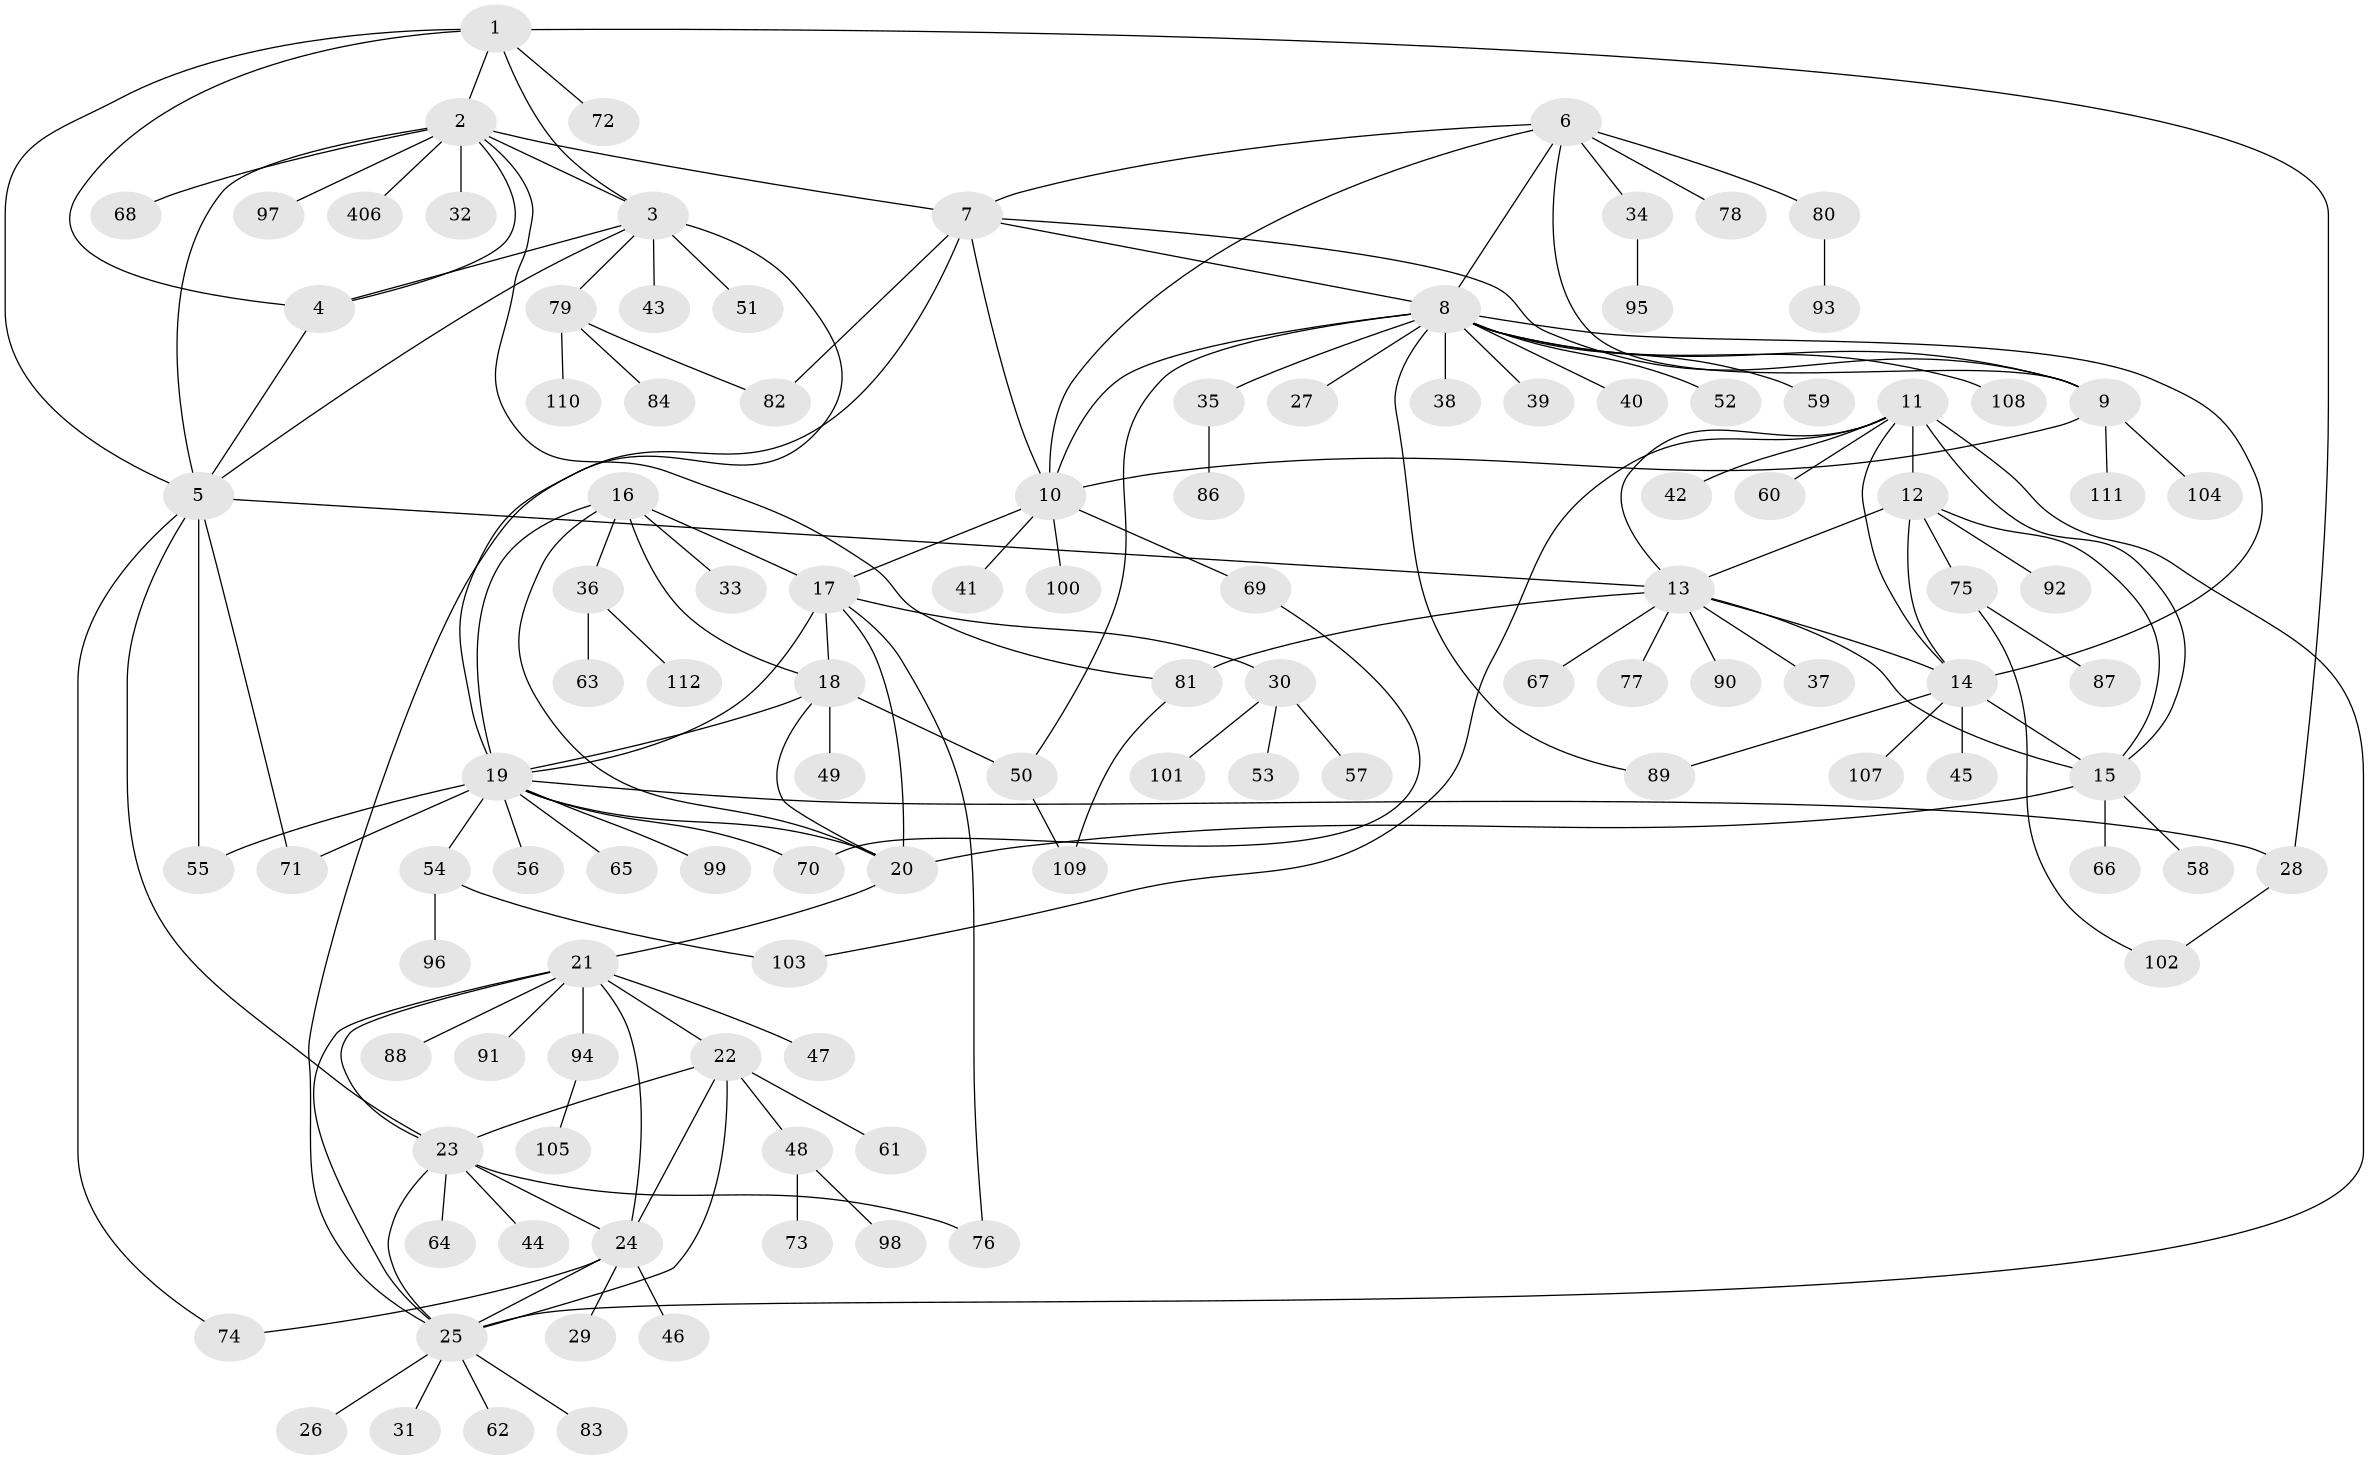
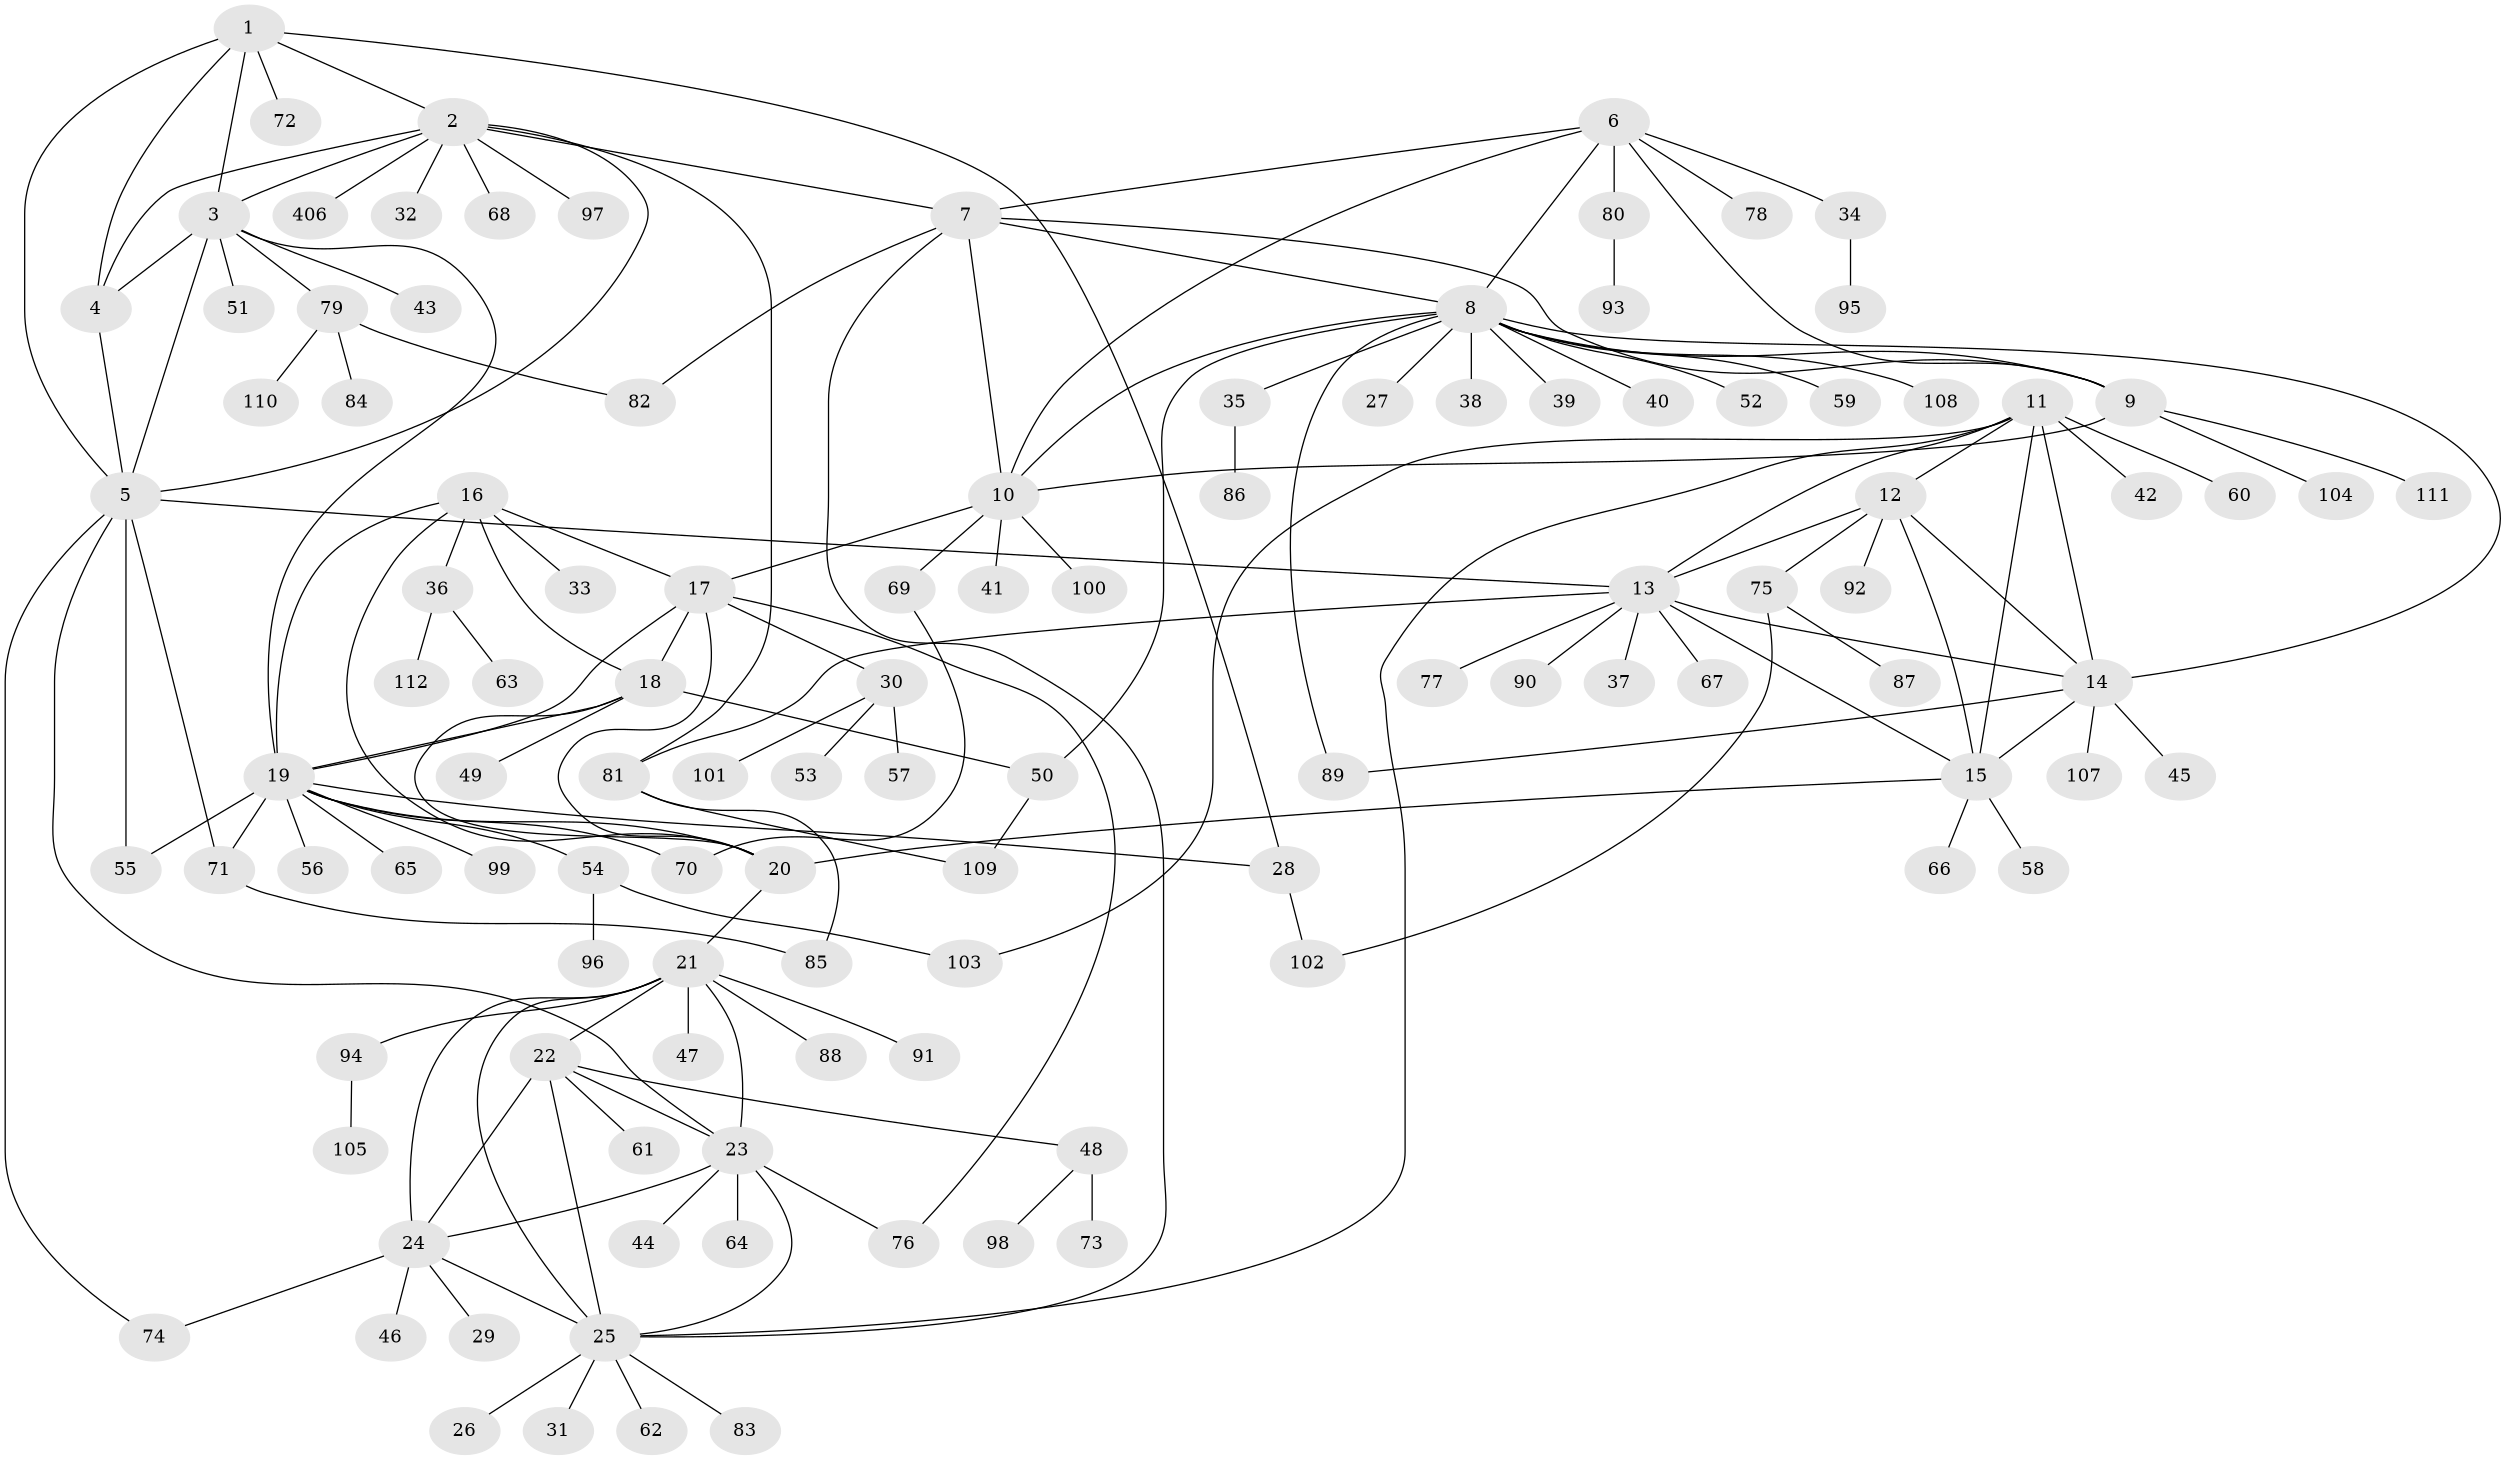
  graph {
    node [color=gray90 style=filled]
    1
    2
    3
    4
    5
    28
    72
    7
    32
    68
    81
    97
    n13 [label=406]
    19
    43
    51
    79
    13
    23
    55
    71
    74
    102
    8
    9
    10
    25
    82
    109
+   85
    20
    54
    56
    65
    70
    99
    84
    110
    14
    15
    37
    67
    77
    90
    76
    24
    44
    64
    6
    34
    78
    80
    27
    35
    38
    39
    40
    50
    52
    59
    89
    108
    104
    111
    17
    41
    69
    100
    95
    93
    26
    31
    62
    83
    45
    107
    86
    18
    30
    11
    12
    42
    60
    103
    75
    92
    58
    66
    87
    21
    16
    33
    36
    49
    63
    112
    53
    57
    101
    96
    22
    47
    88
    91
    94
    48
    61
    29
    46
    105
    73
    98
    1 -- 2
    1 -- 3
    1 -- 4
    1 -- 5
    1 -- 28
    1 -- 72
    2 -- 3
    2 -- 4
    2 -- 5
    2 -- 7
    2 -- 32
    2 -- 68
    2 -- 81
    2 -- 97
    2 -- n13
    3 -- 4
    3 -- 5
    3 -- 19
    3 -- 43
    3 -- 51
    3 -- 79
    4 -- 5
    5 -- 13
    5 -- 23
    5 -- 55
    5 -- 71
    5 -- 74
    28 -- 102
    7 -- 8
    7 -- 9
    7 -- 10
    7 -- 25
    7 -- 82
    81 -- 109
+   81 -- 85
    19 -- 28
    19 -- 55
    19 -- 71
    19 -- 20
    19 -- 54
    19 -- 56
    19 -- 65
    19 -- 70
    19 -- 99
    79 -- 82
    79 -- 84
    79 -- 110
    13 -- 81
    13 -- 14
    13 -- 15
    13 -- 37
    13 -- 67
    13 -- 77
    13 -- 90
    23 -- 25
    23 -- 76
    23 -- 24
    23 -- 44
    23 -- 64
+   71 -- 85
    8 -- 9
    8 -- 10
    8 -- 14
    8 -- 27
    8 -- 35
    8 -- 38
    8 -- 39
    8 -- 40
    8 -- 50
    8 -- 52
    8 -- 59
    8 -- 89
    8 -- 108
    9 -- 10
    9 -- 104
    9 -- 111
    10 -- 17
    10 -- 41
    10 -- 69
    10 -- 100
    25 -- 26
    25 -- 31
    25 -- 62
    25 -- 83
    20 -- 21
    54 -- 103
    54 -- 96
    14 -- 15
    14 -- 89
    14 -- 45
    14 -- 107
    15 -- 20
    15 -- 58
    15 -- 66
    24 -- 74
    24 -- 25
    24 -- 29
    24 -- 46
    6 -- 7
    6 -- 8
    6 -- 9
    6 -- 10
    6 -- 34
    6 -- 78
    6 -- 80
    34 -- 95
    80 -- 93
    35 -- 86
    50 -- 109
    17 -- 19
    17 -- 20
    17 -- 76
    17 -- 18
    17 -- 30
    69 -- 70
    18 -- 19
    18 -- 20
    18 -- 50
    18 -- 49
    30 -- 53
    30 -- 57
    30 -- 101
    11 -- 13
    11 -- 25
    11 -- 14
    11 -- 15
    11 -- 12
    11 -- 42
    11 -- 60
    11 -- 103
    12 -- 13
    12 -- 14
    12 -- 15
    12 -- 75
    12 -- 92
    75 -- 102
    75 -- 87
    21 -- 23
    21 -- 25
    21 -- 24
    21 -- 22
    21 -- 47
    21 -- 88
    21 -- 91
    21 -- 94
    16 -- 19
    16 -- 20
    16 -- 17
    16 -- 18
    16 -- 33
    16 -- 36
    36 -- 63
    36 -- 112
    22 -- 23
    22 -- 25
    22 -- 24
    22 -- 48
    22 -- 61
    94 -- 105
    48 -- 73
    48 -- 98
  }
